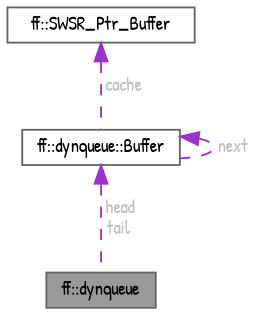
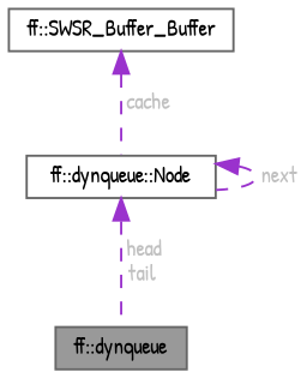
  digraph {
    fontname="Patrick Hand"
    node [color=gray40 fillcolor=white fontname="Patrick Hand" fontsize=10 shape=box style=filled]
    edge [color=darkorchid3 dir=back fontcolor=grey fontname="Patrick Hand" fontsize=10 labelfontname=Helvetica labelfontsize=10 style=dashed]
    n1 [fillcolor=grey60 fontcolor=black height=0.2 label="ff::dynqueue" width=0.4]
-   n2 [height=0.2 label="ff::dynqueue::Buffer" width=0.4]
-   n3 [height=0.2 label="ff::SWSR_Ptr_Buffer" width=0.4]
+   n2 [height=0.2 label="ff::dynqueue::Node" width=0.4]
+   n3 [height=0.2 label="ff::SWSR_Buffer_Buffer" width=0.4]
    n2 -> n1 [label=" head\ntail"]
    n2 -> n2 [label=" next"]
    n3 -> n2 [label=" cache"]
  }
